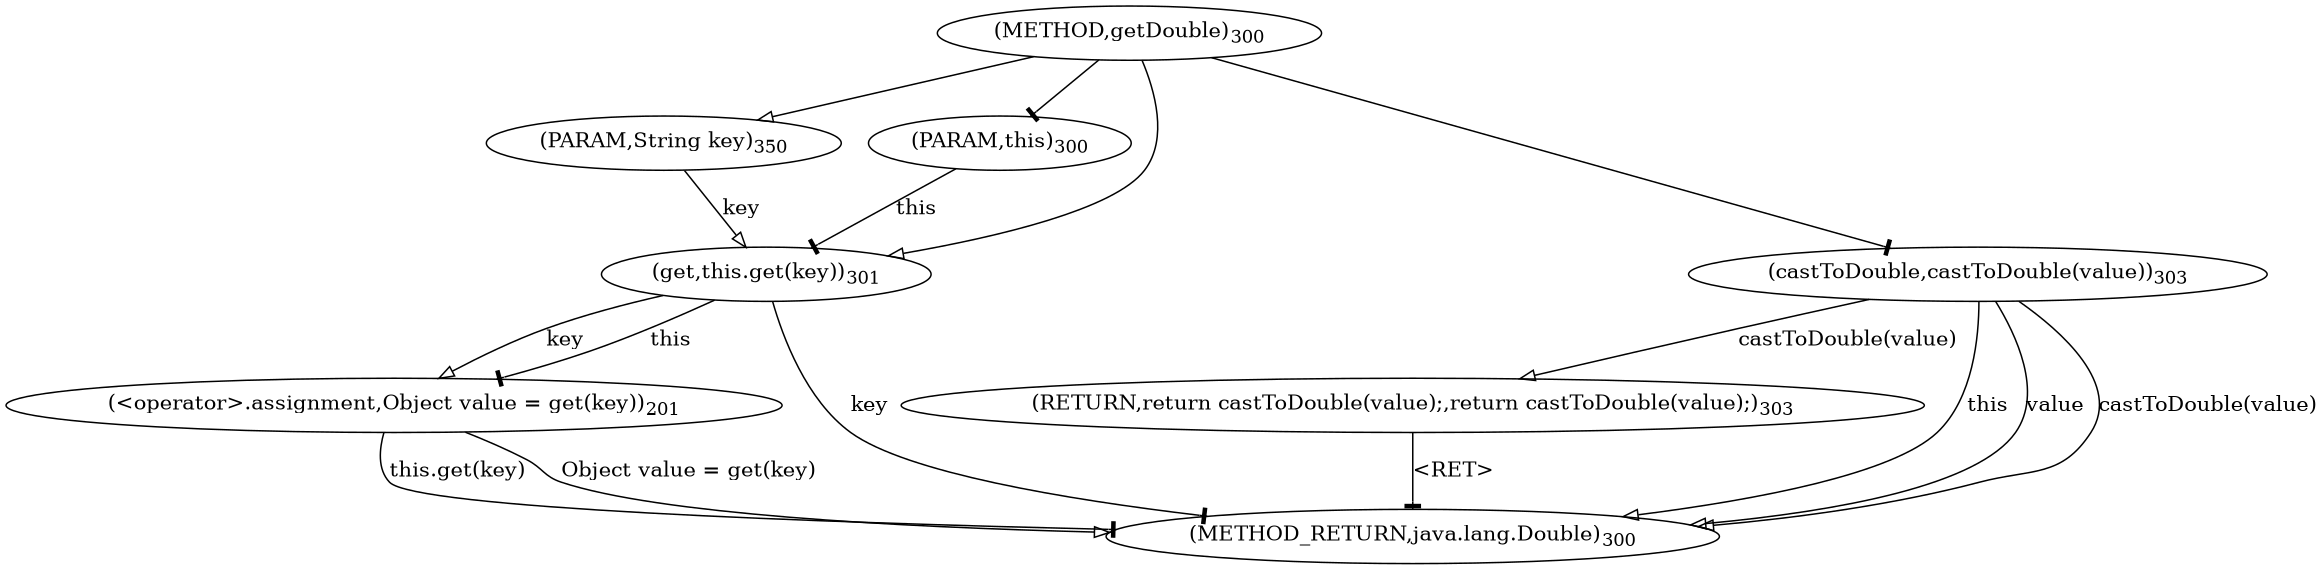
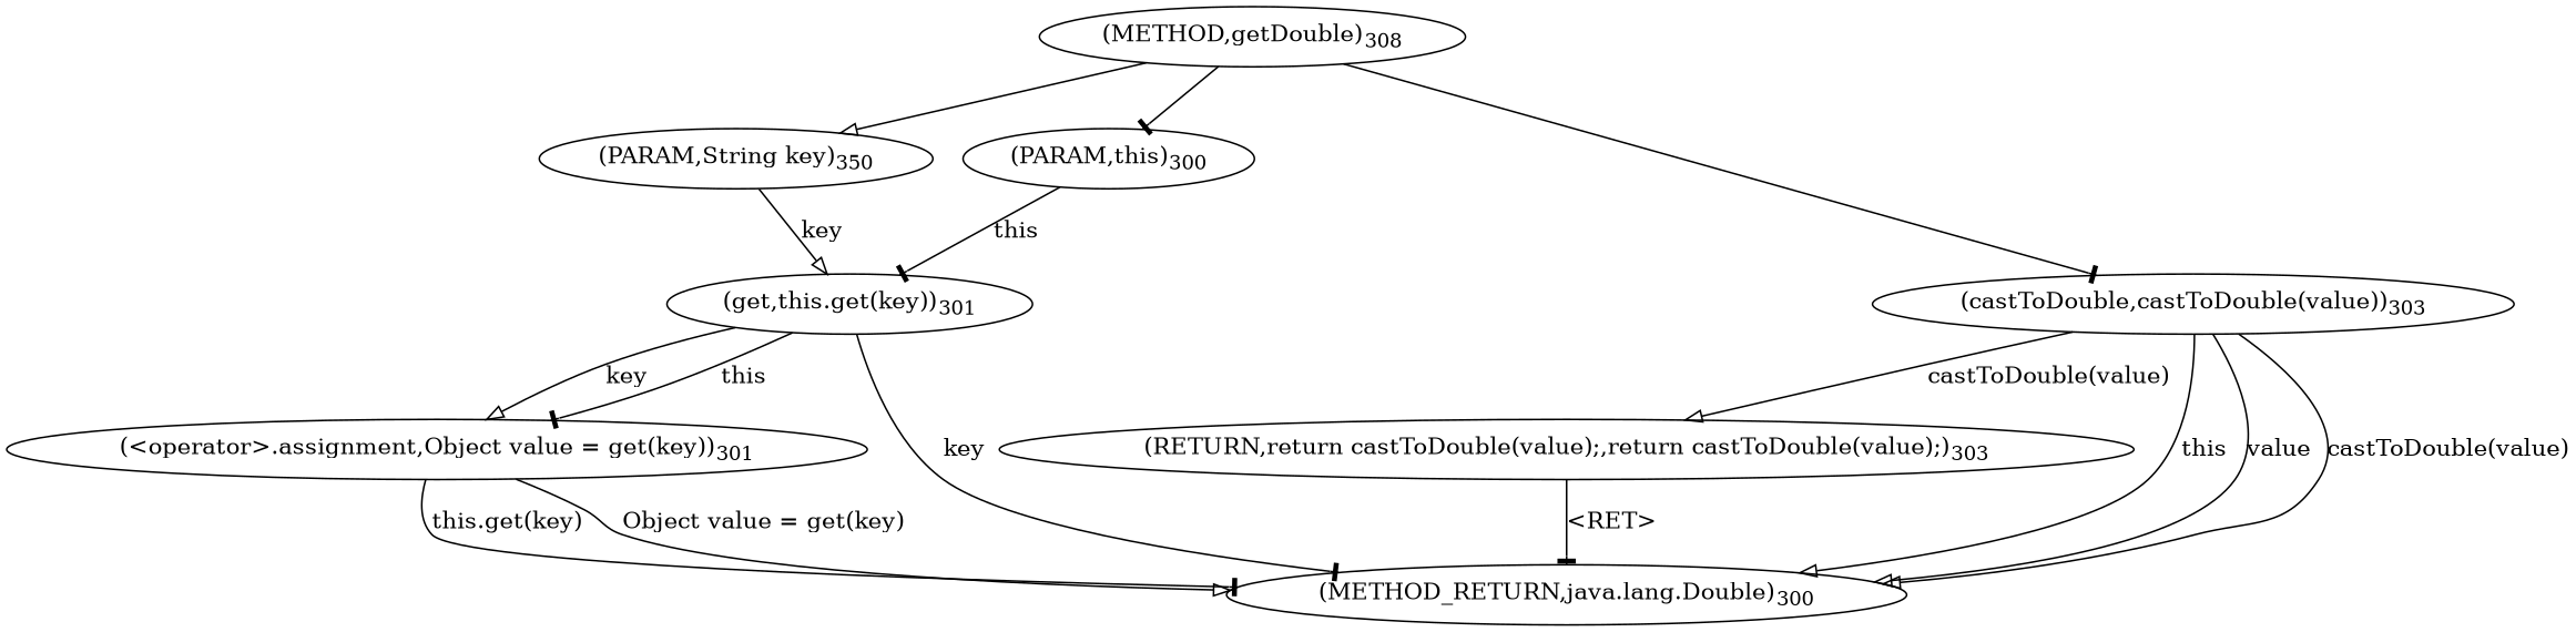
  digraph {
    edge [arrowhead=onormal]
-   n1 [label=<(METHOD,getDouble)<SUB>300</SUB>>]
+   n1 [label=<(METHOD,getDouble)<SUB>308</SUB>>]
    n2 [label=<(PARAM,this)<SUB>300</SUB>>]
    n3 [label=<(PARAM,String key)<SUB>350</SUB>>]
    n4 [label=<(castToDouble,castToDouble(value))<SUB>303</SUB>>]
    n5 [label=<(get,this.get(key))<SUB>301</SUB>>]
    n6 [label=<(METHOD_RETURN,java.lang.Double)<SUB>300</SUB>>]
    n7 [label=<(RETURN,return castToDouble(value);,return castToDouble(value);)<SUB>303</SUB>>]
-   n8 [label=<(&lt;operator&gt;.assignment,Object value = get(key))<SUB>201</SUB>>]
+   n8 [label=<(&lt;operator&gt;.assignment,Object value = get(key))<SUB>301</SUB>>]
    n1 -> n2 [arrowhead=tee]
    n1 -> n3
    n1 -> n4 [arrowhead=tee]
-   n1 -> n5
    n2 -> n5 [arrowhead=tee label=this]
    n3 -> n5 [label=key]
    n4 -> n6 [label=this]
    n4 -> n6 [label=value]
    n4 -> n6 [label="castToDouble(value)"]
    n4 -> n7 [label="castToDouble(value)"]
    n5 -> n6 [arrowhead=tee label=key]
    n5 -> n8 [arrowhead=tee label=this]
    n5 -> n8 [label=key]
    n7 -> n6 [arrowhead=tee label="&lt;RET&gt;"]
    n8 -> n6 [arrowhead=tee label="this.get(key)"]
    n8 -> n6 [label="Object value = get(key)"]
  }
